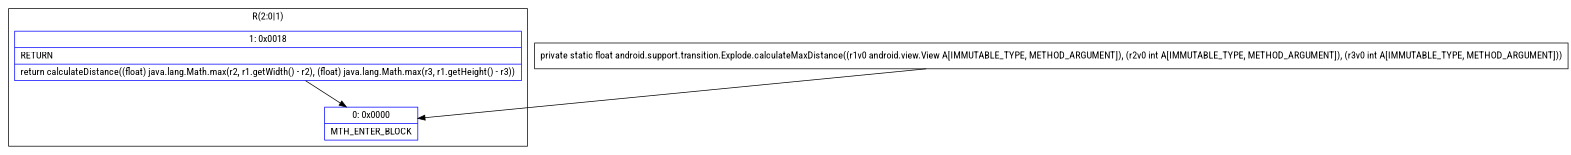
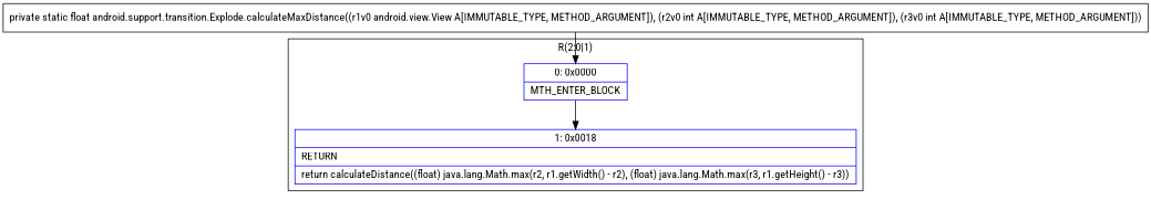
  digraph {
    fontname="Roboto Condensed"
    node [color=blue shape=record fontname="Roboto Condensed"]
    edge [fontname="Roboto Condensed"]
    n1 [label="{0\:\ 0x0000|MTH_ENTER_BLOCK\l}"]
    n2 [label="{1\:\ 0x0018|RETURN\l|return calculateDistance((float) java.lang.Math.max(r2, r1.getWidth() \- r2), (float) java.lang.Math.max(r3, r1.getHeight() \- r3))\l}"]
    n3 [label="{private static float android.support.transition.Explode.calculateMaxDistance((r1v0 android.view.View A[IMMUTABLE_TYPE, METHOD_ARGUMENT]), (r2v0 int A[IMMUTABLE_TYPE, METHOD_ARGUMENT]), (r3v0 int A[IMMUTABLE_TYPE, METHOD_ARGUMENT])) }" color=""]
    subgraph cluster_1 {
      label="R(2:0|1)"
      n1
      n2
    }
-   n2 -> n1
+   n1 -> n2
    n3 -> n1
  }
